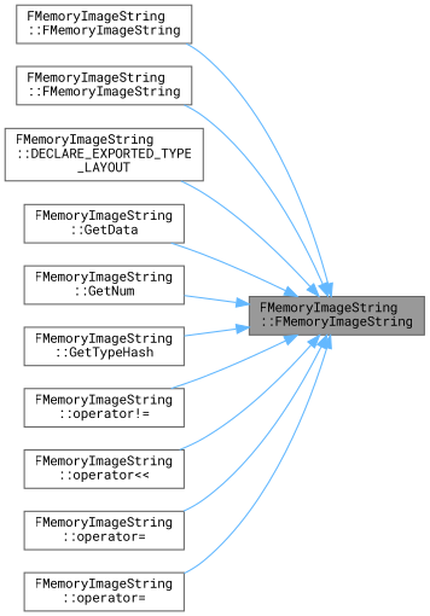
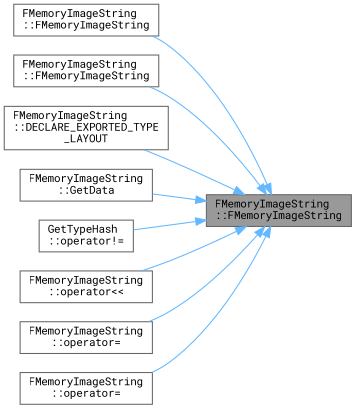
  digraph {
    fontname="Roboto Mono"
    rankdir=RL
    node [color=grey40 fillcolor=white fontname="Roboto Mono" fontsize=10 shape=box style=filled]
    edge [color=steelblue1 dir=back fontname="Roboto Mono" fontsize=10 labelfontname=Helvetica labelfontsize=10 style=solid]
    n1 [color=gray40 fillcolor=grey60 fontcolor=black height=0.2 label="FMemoryImageString\l::FMemoryImageString" width=0.4]
    n2 [height=0.2 label="FMemoryImageString\l::FMemoryImageString" width=0.4]
    n3 [height=0.2 label="FMemoryImageString\l::FMemoryImageString" width=0.4]
    n4 [height=0.2 label="FMemoryImageString\l::DECLARE_EXPORTED_TYPE\l_LAYOUT" width=0.4]
    n5 [height=0.2 label="FMemoryImageString\l::GetData" width=0.4]
-   n6 [height=0.2 label="FMemoryImageString\l::GetNum" width=0.4]
-   n7 [height=0.2 label="FMemoryImageString\l::GetTypeHash" width=0.4]
-   n8 [height=0.2 label="FMemoryImageString\l::operator!=" width=0.4]
+   n8 [height=0.2 label="GetTypeHash\l::operator!=" width=0.4]
    n9 [height=0.2 label="FMemoryImageString\l::operator\<\<" width=0.4]
    n10 [height=0.2 label="FMemoryImageString\l::operator=" width=0.4]
    n11 [height=0.2 label="FMemoryImageString\l::operator=" width=0.4]
    n1 -> n2
    n1 -> n3
    n1 -> n4
    n1 -> n5
-   n1 -> n6
-   n1 -> n7
    n1 -> n8
    n1 -> n9
    n1 -> n10
    n1 -> n11
  }
